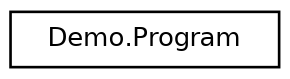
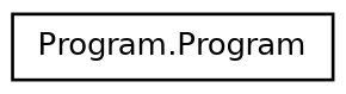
  digraph {
    rankdir=LR
-   n1 [color=black fillcolor=white fontname=Helvetica fontsize=10 height=0.2 label="Demo.Program" shape=record style=filled width=0.4]
+   n1 [color=black fillcolor=white fontname=Helvetica fontsize=10 height=0.2 label="Program.Program" shape=record style=filled width=0.4]
  }
